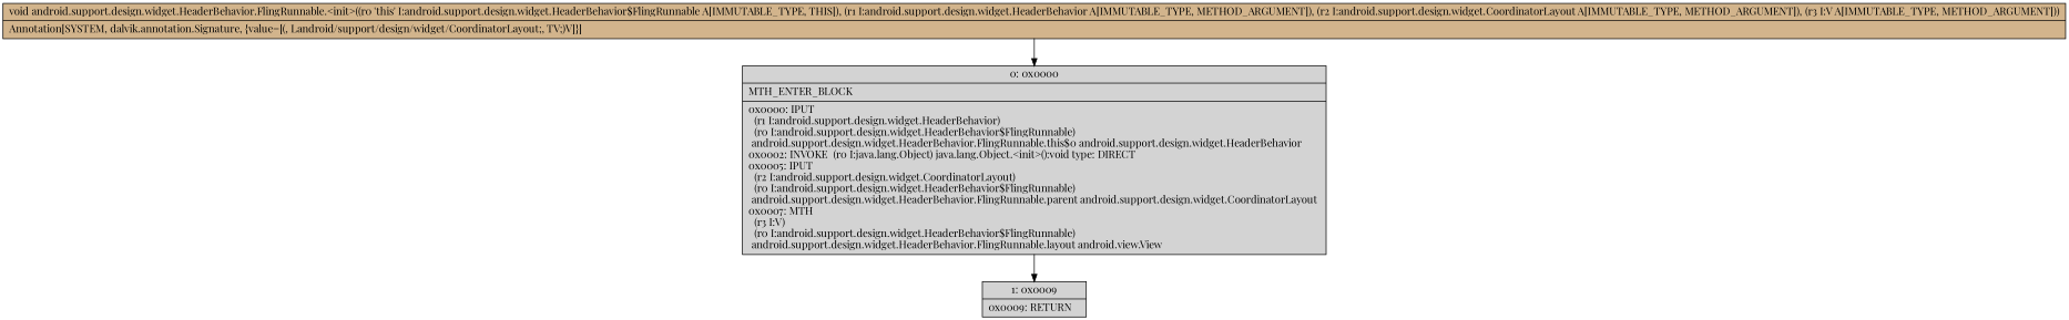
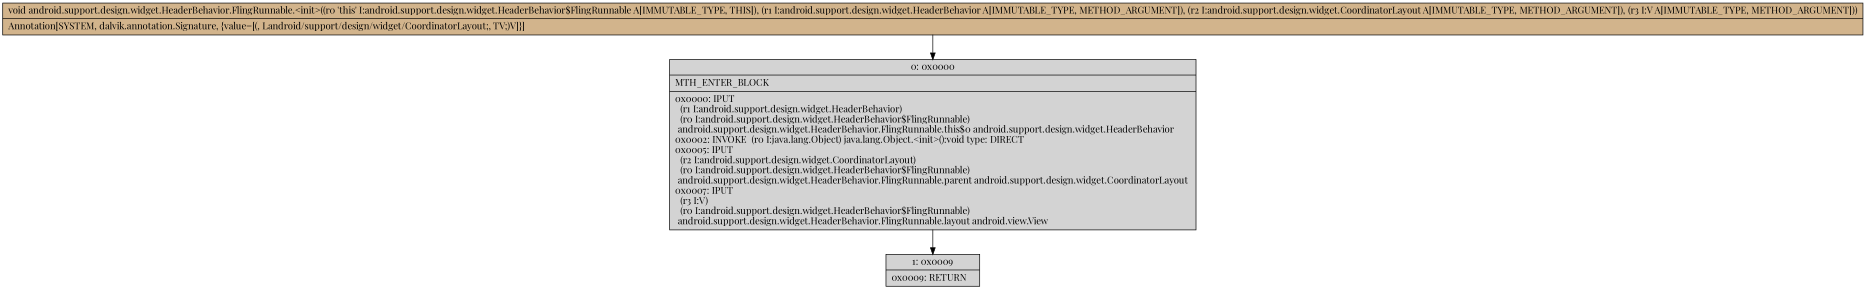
  digraph {
    fontname="Playfair Display"
    node [shape=record style=filled fillcolor=lightgrey fontname="Playfair Display"]
    edge [fontname="Playfair Display"]
-   n1 [label="{0\:\ 0x0000|MTH_ENTER_BLOCK\l|0x0000: IPUT  \l  (r1 I:android.support.design.widget.HeaderBehavior)\l  (r0 I:android.support.design.widget.HeaderBehavior$FlingRunnable)\l android.support.design.widget.HeaderBehavior.FlingRunnable.this$0 android.support.design.widget.HeaderBehavior \l0x0002: INVOKE  (r0 I:java.lang.Object) java.lang.Object.\<init\>():void type: DIRECT \l0x0005: IPUT  \l  (r2 I:android.support.design.widget.CoordinatorLayout)\l  (r0 I:android.support.design.widget.HeaderBehavior$FlingRunnable)\l android.support.design.widget.HeaderBehavior.FlingRunnable.parent android.support.design.widget.CoordinatorLayout \l0x0007: MTH  \l  (r3 I:V)\l  (r0 I:android.support.design.widget.HeaderBehavior$FlingRunnable)\l android.support.design.widget.HeaderBehavior.FlingRunnable.layout android.view.View \l}"]
+   n1 [label="{0\:\ 0x0000|MTH_ENTER_BLOCK\l|0x0000: IPUT  \l  (r1 I:android.support.design.widget.HeaderBehavior)\l  (r0 I:android.support.design.widget.HeaderBehavior$FlingRunnable)\l android.support.design.widget.HeaderBehavior.FlingRunnable.this$0 android.support.design.widget.HeaderBehavior \l0x0002: INVOKE  (r0 I:java.lang.Object) java.lang.Object.\<init\>():void type: DIRECT \l0x0005: IPUT  \l  (r2 I:android.support.design.widget.CoordinatorLayout)\l  (r0 I:android.support.design.widget.HeaderBehavior$FlingRunnable)\l android.support.design.widget.HeaderBehavior.FlingRunnable.parent android.support.design.widget.CoordinatorLayout \l0x0007: IPUT  \l  (r3 I:V)\l  (r0 I:android.support.design.widget.HeaderBehavior$FlingRunnable)\l android.support.design.widget.HeaderBehavior.FlingRunnable.layout android.view.View \l}"]
    n2 [label="{1\:\ 0x0009|0x0009: RETURN   \l}"]
    n3 [label="{void android.support.design.widget.HeaderBehavior.FlingRunnable.\<init\>((r0 'this' I:android.support.design.widget.HeaderBehavior$FlingRunnable A[IMMUTABLE_TYPE, THIS]), (r1 I:android.support.design.widget.HeaderBehavior A[IMMUTABLE_TYPE, METHOD_ARGUMENT]), (r2 I:android.support.design.widget.CoordinatorLayout A[IMMUTABLE_TYPE, METHOD_ARGUMENT]), (r3 I:V A[IMMUTABLE_TYPE, METHOD_ARGUMENT]))  | Annotation[SYSTEM, dalvik.annotation.Signature, \{value=[(, Landroid\/support\/design\/widget\/CoordinatorLayout;, TV;)V]\}]\l}" fillcolor=tan]
    n1 -> n2
    n3 -> n1
  }
